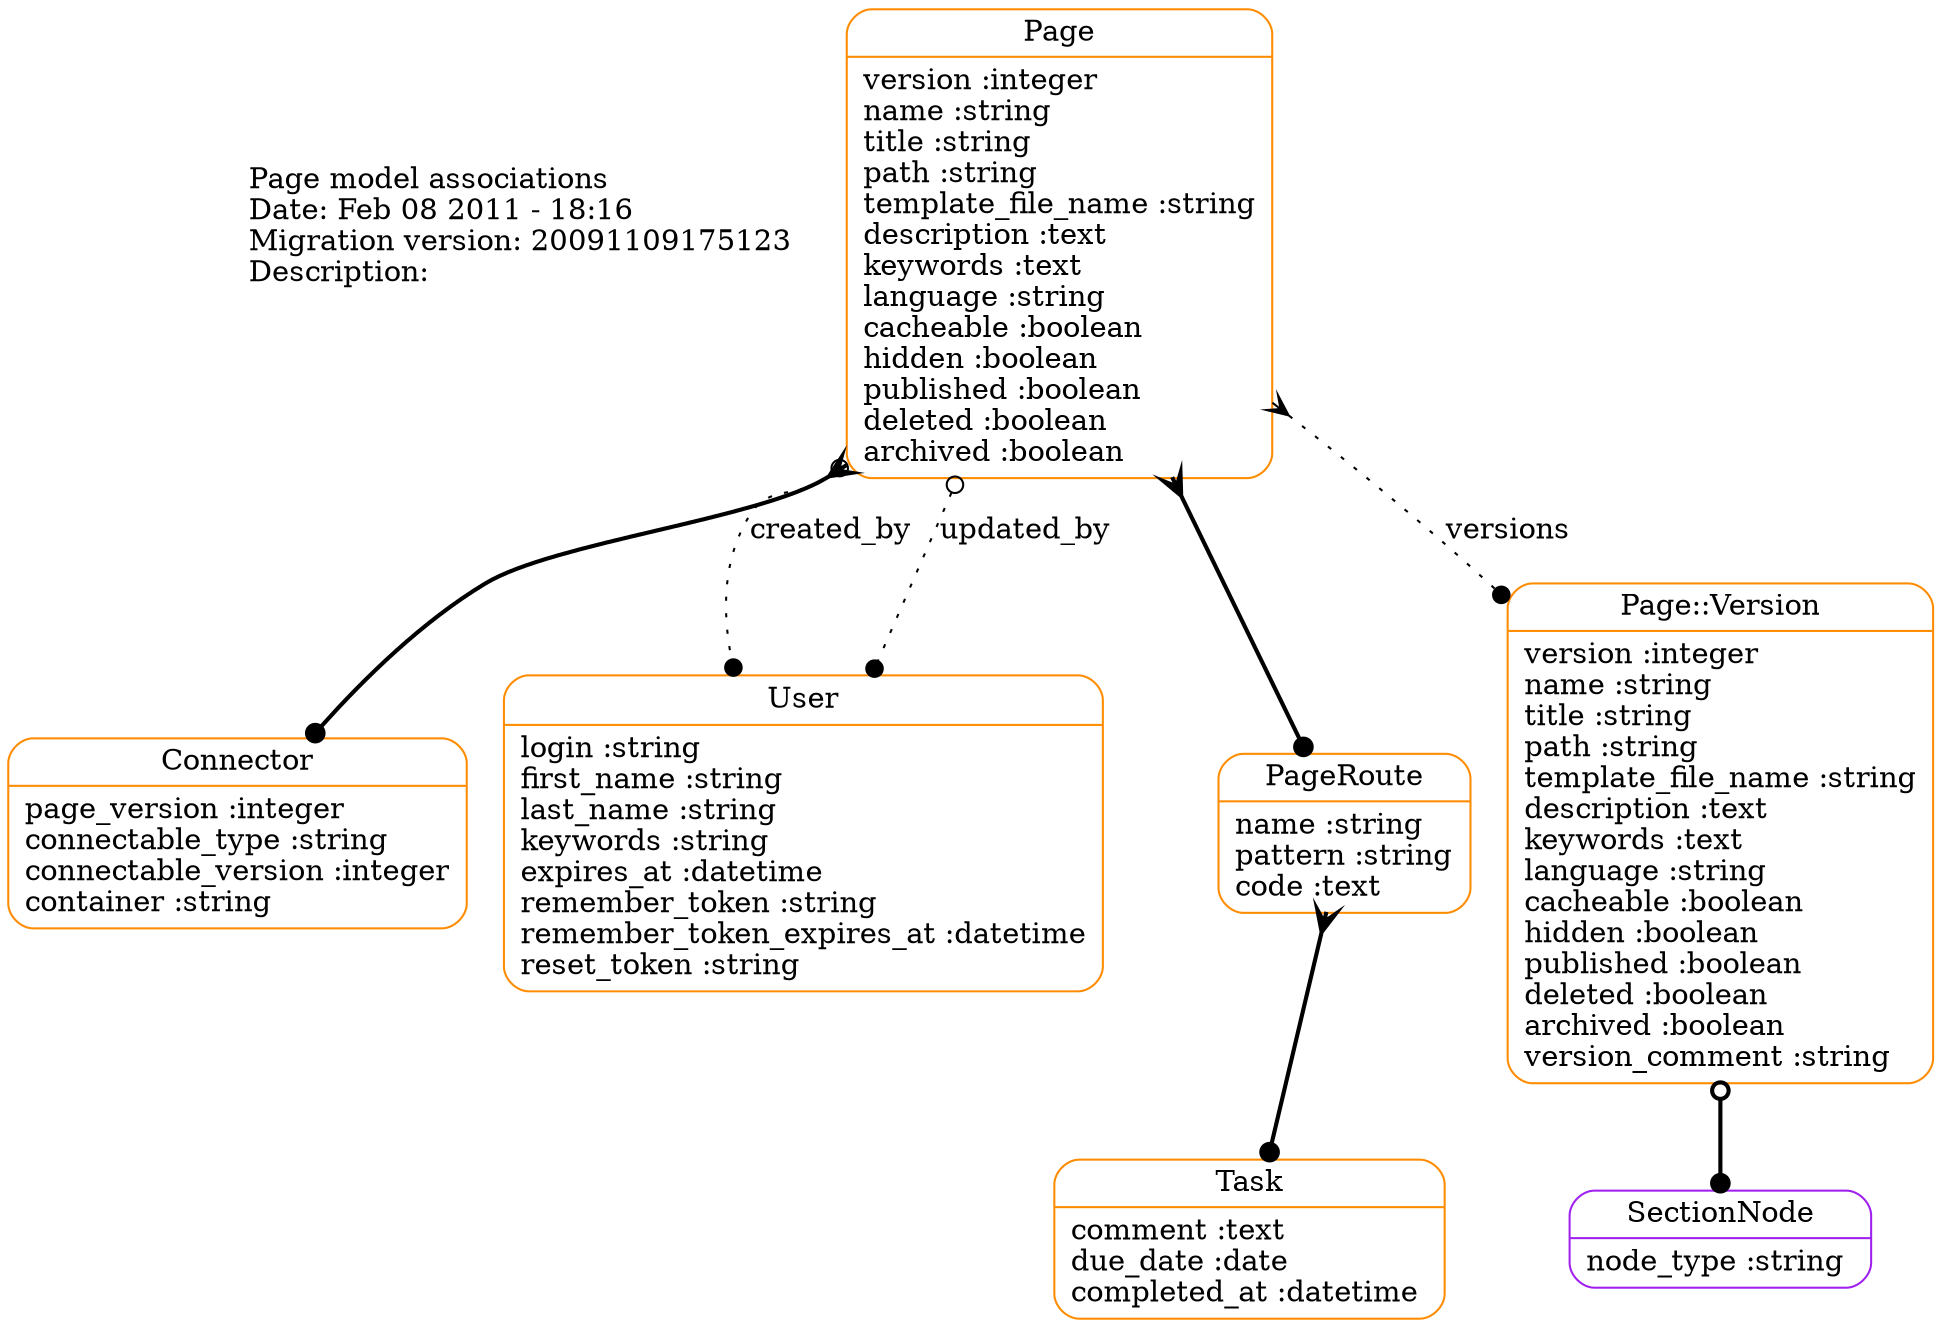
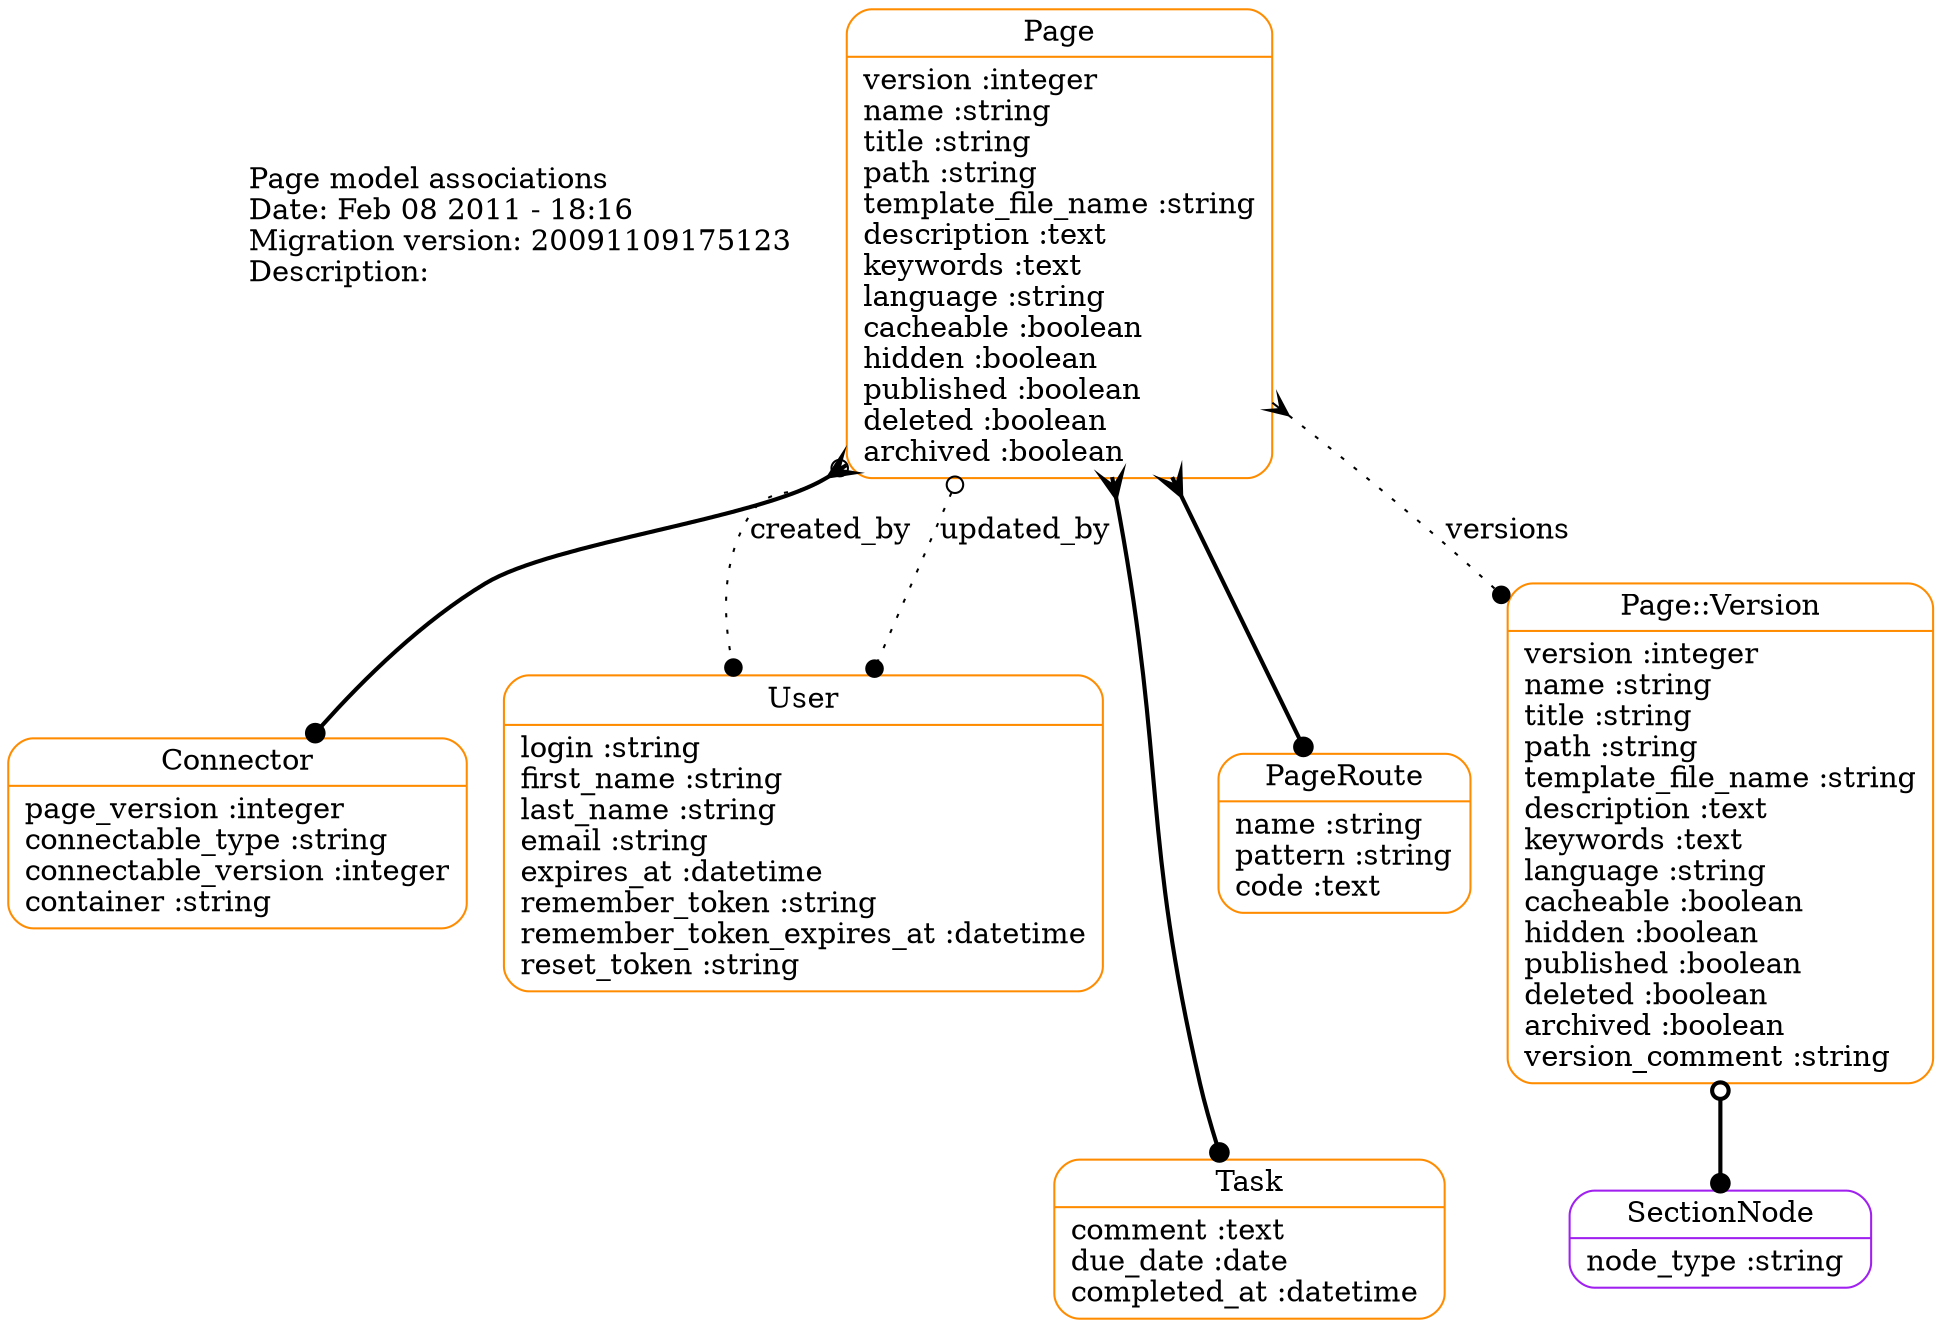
  digraph {
    splines=true
    node [color=darkorange shape=Mrecord]
    edge [arrowhead=dot arrowtail=crow dir=both style=bold]
    n1 [color=purple fontsize=14 label="Page model associations \lDate: Feb 08 2011 - 18:16\lMigration version: 20091109175123\lDescription: \l\l" shape=plaintext]
    n2 [label="{Page | version :integer\lname :string\ltitle :string\lpath :string\ltemplate_file_name :string\ldescription :text\lkeywords :text\llanguage :string\lcacheable :boolean\lhidden :boolean\lpublished :boolean\ldeleted :boolean\larchived :boolean \l} "]
    n3 [label="{Connector | page_version :integer\lconnectable_type :string\lconnectable_version :integer\lcontainer :string \l} "]
-   n4 [label="{User | login :string\lfirst_name :string\llast_name :string\lkeywords :string\lexpires_at :datetime\lremember_token :string\lremember_token_expires_at :datetime\lreset_token :string \l} "]
+   n4 [label="{User | login :string\lfirst_name :string\llast_name :string\lemail :string\lexpires_at :datetime\lremember_token :string\lremember_token_expires_at :datetime\lreset_token :string \l} "]
    n5 [label="{Task | comment :text\ldue_date :date\lcompleted_at :datetime \l} "]
    n6 [label="{Page::Version | version :integer\lname :string\ltitle :string\lpath :string\ltemplate_file_name :string\ldescription :text\lkeywords :text\llanguage :string\lcacheable :boolean\lhidden :boolean\lpublished :boolean\ldeleted :boolean\larchived :boolean\lversion_comment :string \l} "]
    n7 [label="{PageRoute | name :string\lpattern :string\lcode :text \l} "]
    n8 [color=purple label="{SectionNode | node_type :string \l} "]
    n2 -> n3
    n2 -> n4 [arrowtail=odot label=created_by style=dotted]
    n2 -> n4 [arrowtail=odot label=updated_by style=dotted]
-   n7 -> n5
+   n2 -> n5
    n2 -> n6 [label=versions style=dotted]
    n2 -> n7
    n6 -> n8 [arrowtail=odot]
  }
